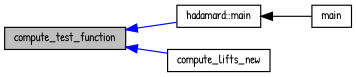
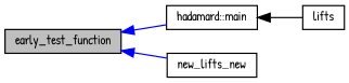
  digraph {
    fontname="Patrick Hand"
    rankdir=LR
    node [color=black fillcolor=white fontname="Patrick Hand" fontsize=10 shape=record style=filled]
    edge [color=blue dir=back fontname="Patrick Hand" fontsize=10 labelfontname=Helvetica labelfontsize=10 style=solid]
-   n1 [fillcolor=grey75 fontcolor=black height=0.2 label=compute_test_function width=0.4]
+   n1 [fillcolor=grey75 fontcolor=black height=0.2 label=early_test_function width=0.4]
    n2 [height=0.2 label="hadamard::main" width=0.4]
-   n3 [height=0.2 label=compute_lifts_new width=0.4]
-   n4 [height=0.2 label=main width=0.4]
+   n3 [height=0.2 label=new_lifts_new width=0.4]
+   n4 [height=0.2 label=lifts width=0.4]
    n1 -> n2
    n1 -> n3
    n2 -> n4 [color=black]
  }
